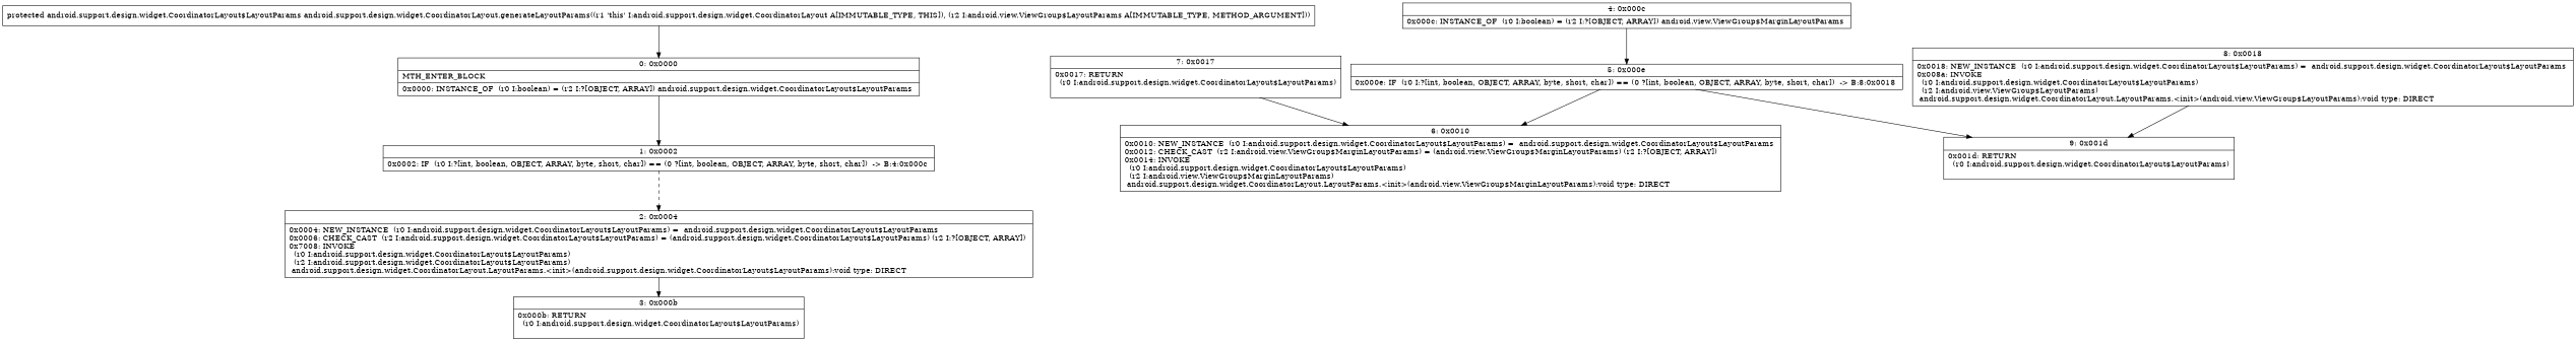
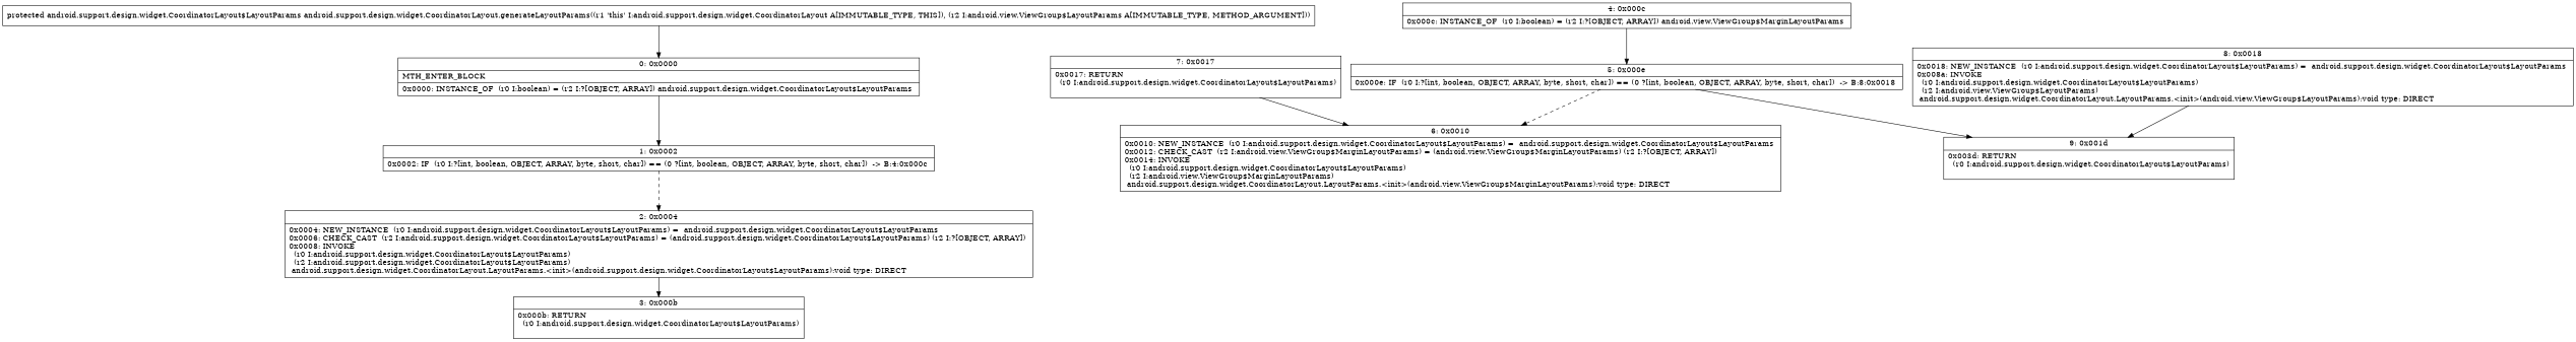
  digraph {
    node [shape=record]
    n1 [label="{0\:\ 0x0000|MTH_ENTER_BLOCK\l|0x0000: INSTANCE_OF  (r0 I:boolean) = (r2 I:?[OBJECT, ARRAY]) android.support.design.widget.CoordinatorLayout$LayoutParams \l}"]
    n2 [label="{1\:\ 0x0002|0x0002: IF  (r0 I:?[int, boolean, OBJECT, ARRAY, byte, short, char]) == (0 ?[int, boolean, OBJECT, ARRAY, byte, short, char])  \-\> B:4:0x000c \l}"]
-   n3 [label="{2\:\ 0x0004|0x0004: NEW_INSTANCE  (r0 I:android.support.design.widget.CoordinatorLayout$LayoutParams) =  android.support.design.widget.CoordinatorLayout$LayoutParams \l0x0006: CHECK_CAST  (r2 I:android.support.design.widget.CoordinatorLayout$LayoutParams) = (android.support.design.widget.CoordinatorLayout$LayoutParams) (r2 I:?[OBJECT, ARRAY]) \l0x7008: INVOKE  \l  (r0 I:android.support.design.widget.CoordinatorLayout$LayoutParams)\l  (r2 I:android.support.design.widget.CoordinatorLayout$LayoutParams)\l android.support.design.widget.CoordinatorLayout.LayoutParams.\<init\>(android.support.design.widget.CoordinatorLayout$LayoutParams):void type: DIRECT \l}"]
+   n3 [label="{2\:\ 0x0004|0x0004: NEW_INSTANCE  (r0 I:android.support.design.widget.CoordinatorLayout$LayoutParams) =  android.support.design.widget.CoordinatorLayout$LayoutParams \l0x0006: CHECK_CAST  (r2 I:android.support.design.widget.CoordinatorLayout$LayoutParams) = (android.support.design.widget.CoordinatorLayout$LayoutParams) (r2 I:?[OBJECT, ARRAY]) \l0x0008: INVOKE  \l  (r0 I:android.support.design.widget.CoordinatorLayout$LayoutParams)\l  (r2 I:android.support.design.widget.CoordinatorLayout$LayoutParams)\l android.support.design.widget.CoordinatorLayout.LayoutParams.\<init\>(android.support.design.widget.CoordinatorLayout$LayoutParams):void type: DIRECT \l}"]
    n4 [label="{3\:\ 0x000b|0x000b: RETURN  \l  (r0 I:android.support.design.widget.CoordinatorLayout$LayoutParams)\l \l}"]
    n5 [label="{4\:\ 0x000c|0x000c: INSTANCE_OF  (r0 I:boolean) = (r2 I:?[OBJECT, ARRAY]) android.view.ViewGroup$MarginLayoutParams \l}"]
    n6 [label="{5\:\ 0x000e|0x000e: IF  (r0 I:?[int, boolean, OBJECT, ARRAY, byte, short, char]) == (0 ?[int, boolean, OBJECT, ARRAY, byte, short, char])  \-\> B:8:0x0018 \l}"]
    n7 [label="{6\:\ 0x0010|0x0010: NEW_INSTANCE  (r0 I:android.support.design.widget.CoordinatorLayout$LayoutParams) =  android.support.design.widget.CoordinatorLayout$LayoutParams \l0x0012: CHECK_CAST  (r2 I:android.view.ViewGroup$MarginLayoutParams) = (android.view.ViewGroup$MarginLayoutParams) (r2 I:?[OBJECT, ARRAY]) \l0x0014: INVOKE  \l  (r0 I:android.support.design.widget.CoordinatorLayout$LayoutParams)\l  (r2 I:android.view.ViewGroup$MarginLayoutParams)\l android.support.design.widget.CoordinatorLayout.LayoutParams.\<init\>(android.view.ViewGroup$MarginLayoutParams):void type: DIRECT \l}"]
-   n8 [label="{9\:\ 0x001d|0x001d: RETURN  \l  (r0 I:android.support.design.widget.CoordinatorLayout$LayoutParams)\l \l}"]
+   n8 [label="{9\:\ 0x001d|0x003d: RETURN  \l  (r0 I:android.support.design.widget.CoordinatorLayout$LayoutParams)\l \l}"]
    n9 [label="{8\:\ 0x0018|0x0018: NEW_INSTANCE  (r0 I:android.support.design.widget.CoordinatorLayout$LayoutParams) =  android.support.design.widget.CoordinatorLayout$LayoutParams \l0x008a: INVOKE  \l  (r0 I:android.support.design.widget.CoordinatorLayout$LayoutParams)\l  (r2 I:android.view.ViewGroup$LayoutParams)\l android.support.design.widget.CoordinatorLayout.LayoutParams.\<init\>(android.view.ViewGroup$LayoutParams):void type: DIRECT \l}"]
    n10 [label="{7\:\ 0x0017|0x0017: RETURN  \l  (r0 I:android.support.design.widget.CoordinatorLayout$LayoutParams)\l \l}"]
    n11 [label="{protected android.support.design.widget.CoordinatorLayout$LayoutParams android.support.design.widget.CoordinatorLayout.generateLayoutParams((r1 'this' I:android.support.design.widget.CoordinatorLayout A[IMMUTABLE_TYPE, THIS]), (r2 I:android.view.ViewGroup$LayoutParams A[IMMUTABLE_TYPE, METHOD_ARGUMENT])) }"]
    n1 -> n2
    n2 -> n3 [style=dashed]
    n3 -> n4
    n5 -> n6
-   n6 -> n7 [style=solid]
+   n6 -> n7 [style=dashed]
    n6 -> n8
    n9 -> n8
    n10 -> n7
    n11 -> n1
  }
